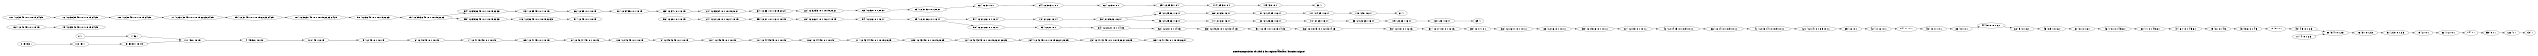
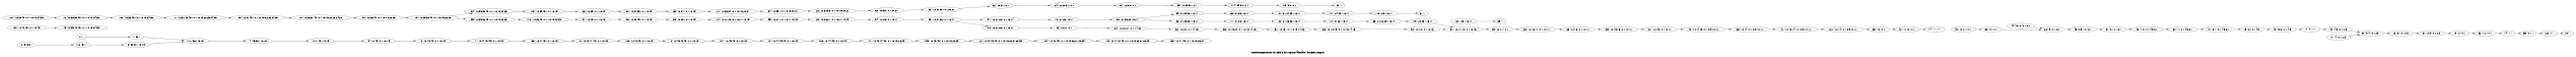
  digraph {
    label="Tree-decomposition of width 3 for register allocator (function _sigset)"
    rankdir=LR
    n1 [label="0 | : "]
    n2 [label="1 | 52 : "]
    n3 [label="111 | 50 : 18 19 "]
    n4 [label="2 | 51 52 : "]
    n5 [label="112 | 51 : "]
    n6 [label="3 | 50 51 : 18 19 "]
    n7 [label="4 | 49 50 : 18 19 "]
    n8 [label="110 | 49 : 18 19 "]
    n9 [label="5 | 12 49 : 0 1 18 19 "]
    n10 [label="6 | 12 48 49 : 0 1 18 19 "]
    n11 [label="7 | 12 47 48 49 : 0 1 18 19 "]
    n12 [label="109 | 12 47 49 : 0 1 18 19 "]
    n13 [label="8 | 12 46 47 49 : 0 1 18 19 "]
    n14 [label="108 | 12 46 49 : 0 1 18 19 "]
    n15 [label="9 | 12 45 46 49 : 0 1 18 19 "]
    n16 [label="107 | 12 45 49 : 0 1 18 19 "]
    n17 [label="10 | 12 44 45 49 : 0 1 18 19 "]
    n18 [label="106 | 12 44 49 : 0 1 18 19 "]
    n19 [label="11 | 12 43 44 49 : 0 1 18 19 28 29 "]
    n20 [label="105 | 12 43 49 : 0 1 18 19 28 29 "]
    n21 [label="12 | 12 42 43 49 : 0 1 18 19 26 27 28 29 "]
    n22 [label="104 | 12 42 49 : 0 1 18 19 26 27 28 29 "]
    n23 [label="13 | 12 41 42 49 : 0 1 18 19 26 27 28 29 "]
    n24 [label="103 | 12 41 49 : 0 1 18 19 26 27 "]
    n25 [label="102 | 12 40 49 : 0 1 18 19 "]
    n26 [label="15 | 12 39 40 49 : 0 1 18 19 24 25 "]
    n27 [label="101 | 12 39 49 : 0 1 18 19 24 25 "]
    n28 [label="16 | 12 38 39 49 : 0 1 18 19 24 25 "]
    n29 [label="100 | 12 38 49 : 0 1 18 19 24 25 "]
    n30 [label="17 | 12 37 38 49 : 0 1 18 19 22 23 24 25 "]
    n31 [label="99 | 12 37 49 : 0 1 18 19 22 23 24 25 "]
    n32 [label="18 | 12 36 37 49 : 0 1 18 19 22 23 24 25 "]
    n33 [label="98 | 12 36 49 : 0 1 18 19 22 23 "]
    n34 [label="19 | 12 35 36 49 : 0 1 18 19 22 23 "]
    n35 [label="54 | 12 35 36 49 : 0 1 18 19 22 23 "]
    n36 [label="59 | 12 35 36 49 : 0 1 18 19 22 23 "]
    n37 [label="113 | 12 35 49 : 0 1 18 19 "]
    n38 [label="116 | 12 36 49 : 0 1 18 19 22 23 "]
    n39 [label="20 | 12 34 35 : 0 1 18 19 "]
    n40 [label="65 | 12 34 : 0 1 18 19 "]
    n41 [label="21 | 12 33 34 : 0 1 18 19 20 21 "]
    n42 [label="64 | 12 33 : 0 1 18 19 20 21 "]
    n43 [label="22 | 12 32 33 : 0 1 18 19 20 21 "]
    n44 [label="63 | 12 32 : 0 1 20 21 "]
    n45 [label="23 | 12 31 32 : 0 1 20 21 "]
    n46 [label="62 | 12 31 : 0 1 "]
    n47 [label="24 | 12 30 31 : 0 1 "]
    n48 [label="61 | 12 30 : 0 1 "]
    n49 [label="25 | 12 29 30 : 0 1 "]
    n50 [label="114 | 29 30 : 0 1 "]
    n51 [label="115 | 30 : 0 1 "]
+   n52 [label="26 | 12 28 49 : 0 1 18 19 "]
    n53 [label="96 | 12 28 : 0 1 18 19 "]
    n54 [label="27 | 12 27 28 : 0 1 16 17 18 19 "]
    n55 [label="95 | 12 27 : 0 1 16 17 18 19 "]
    n56 [label="28 | 12 26 27 : 0 1 16 17 18 19 "]
    n57 [label="94 | 12 26 : 0 1 16 17 "]
    n58 [label="29 | 12 21 26 : 0 1 16 17 "]
    n59 [label="57 | 12 21 26 : 0 1 16 17 "]
    n60 [label="58 | 12 21 26 : 0 1 16 17 "]
    n61 [label="72 | 21 26 : 16 17 "]
    n62 [label="93 | 12 21 : 0 1 "]
    n63 [label="30 | 21 25 26 : 16 17 "]
    n64 [label="55 | 21 25 26 : 16 17 "]
    n65 [label="56 | 21 25 26 : 16 17 "]
    n66 [label="68 | 21 25 : 16 17 "]
    n67 [label="71 | 21 26 : 16 17 "]
    n68 [label="31 | 21 24 25 : 16 17 "]
    n69 [label="117 | 24 25 : 16 17 "]
    n70 [label="118 | 25 : 16 17 "]
    n71 [label="32 | 21 23 26 : 16 17 "]
    n72 [label="70 | 21 23 : 16 17 "]
    n73 [label="33 | 21 22 23 : 16 17 "]
    n74 [label="119 | 22 23 : 16 17 "]
    n75 [label="120 | 23 : 16 17 "]
    n76 [label="34 | 12 20 21 : 0 1 14 15 "]
    n77 [label="92 | 12 20 : 0 1 14 15 "]
    n78 [label="35 | 12 19 20 : 0 1 12 13 14 15 "]
    n79 [label="91 | 12 19 : 0 1 12 13 14 15 "]
    n80 [label="36 | 12 18 19 : 0 1 12 13 14 15 "]
    n81 [label="90 | 12 18 : 0 1 12 13 "]
    n82 [label="37 | 12 17 18 : 0 1 12 13 "]
    n83 [label="89 | 12 17 : 0 1 "]
    n84 [label="38 | 12 16 17 : 0 1 10 11 "]
    n85 [label="88 | 12 16 : 0 1 10 11 "]
    n86 [label="39 | 12 15 16 : 0 1 10 11 "]
    n87 [label="87 | 12 15 : 0 1 10 11 "]
    n88 [label="40 | 12 14 15 : 0 1 8 9 10 11 "]
    n89 [label="86 | 12 14 : 0 1 8 9 10 11 "]
    n90 [label="41 | 12 13 14 : 0 1 8 9 10 11 "]
    n91 [label="121 | 12 14 : 0 1 8 9 10 11 "]
    n92 [label="85 | 12 : 0 1 "]
    n93 [label="42 | 11 12 : 0 1 "]
    n94 [label="84 | 11 : 0 1 "]
    n95 [label="43 | 10 11 : 0 1 "]
    n96 [label="83 | 10 : 0 1 "]
    n97 [label="44 | 9 10 : 0 1 6 7 "]
    n98 [label="82 | 9 : 0 1 6 7 "]
    n99 [label="45 | 8 9 : 0 1 6 7 "]
    n100 [label="81 | 8 : 0 1 6 7 "]
    n101 [label="46 | 7 8 : 0 1 4 5 6 7 "]
    n102 [label="80 | 7 : 0 1 4 5 6 7 "]
    n103 [label="47 | 6 7 : 0 1 4 5 6 7 "]
    n104 [label="79 | 6 : 0 1 4 5 "]
    n105 [label="48 | 5 6 : 0 1 4 5 "]
    n106 [label="78 | 5 : 0 1 "]
    n107 [label="49 | 4 5 : 0 1 2 3 "]
    n108 [label="50 | 3 4 : 0 1 2 3 "]
    n109 [label="77 | 4 : 0 1 2 3 "]
    n110 [label="76 | 3 : 0 1 2 3 "]
    n111 [label="51 | 2 3 : 0 1 2 3 "]
    n112 [label="75 | 2 : 0 1 "]
    n113 [label="52 | 1 2 : 0 1 "]
    n114 [label="74 | 1 : "]
    n115 [label="53 | 0 1 : "]
    n116 [label="122 | 1 : "]
    n117 [label="73 | : "]
    n118 [label="66 | 12 35 : 0 1 18 19 "]
    n119 [label="97 | 12 49 : 0 1 18 19 "]
    n120 [label="60 | : "]
    n121 [label="67 | : "]
    n122 [label="69 | : "]
    n1 -> n2
    n2 -> n3
    n3 -> n7
    n4 -> n5
    n5 -> n6
    n6 -> n3
    n7 -> n8
    n8 -> n9
    n9 -> n10
    n10 -> n11
    n11 -> n12
    n12 -> n13
    n13 -> n14
    n14 -> n15
    n15 -> n16
    n16 -> n17
    n17 -> n18
    n18 -> n19
    n19 -> n20
    n20 -> n21
    n21 -> n22
    n22 -> n23
    n23 -> n24
    n25 -> n26
    n27 -> n28
    n28 -> n29
    n29 -> n30
    n30 -> n31
    n31 -> n32
    n32 -> n33
    n33 -> n34
    n34 -> n35
    n34 -> n36
    n35 -> n37
    n36 -> n38
    n37 -> n118
    n38 -> n119
    n39 -> n40
    n40 -> n41
    n41 -> n42
    n42 -> n43
    n43 -> n44
    n44 -> n45
    n45 -> n46
    n46 -> n47
    n47 -> n48
    n48 -> n49
    n49 -> n50
    n50 -> n51
    n51 -> n120
+   n52 -> n53
    n53 -> n54
    n54 -> n55
    n55 -> n56
    n56 -> n57
    n57 -> n58
    n58 -> n59
    n58 -> n60
    n59 -> n61
    n60 -> n62
    n61 -> n63
    n62 -> n76
    n63 -> n64
    n63 -> n65
    n64 -> n66
    n65 -> n67
    n66 -> n68
    n67 -> n71
    n68 -> n69
    n69 -> n70
    n70 -> n121
    n71 -> n72
    n72 -> n73
    n73 -> n74
-   n74 -> n75
+   n74 -> n82
    n75 -> n122
    n76 -> n77
    n77 -> n78
    n78 -> n79
    n79 -> n80
    n80 -> n81
    n81 -> n82
    n82 -> n83
    n83 -> n84
    n84 -> n85
    n85 -> n86
    n86 -> n87
    n87 -> n88
    n88 -> n89
    n89 -> n90
    n90 -> n91
    n91 -> n92
    n92 -> n93
    n93 -> n94
-   n94 -> n95
    n95 -> n96
-   n96 -> n97
+   n96 -> n98
    n97 -> n98
    n98 -> n99
    n99 -> n100
    n100 -> n101
    n101 -> n102
    n102 -> n103
    n103 -> n104
    n104 -> n105
    n105 -> n106
    n106 -> n107
    n107 -> n108
    n108 -> n110
    n109 -> n108
    n110 -> n111
    n111 -> n112
    n112 -> n113
    n113 -> n114
    n114 -> n115
    n115 -> n116
    n116 -> n117
    n118 -> n39
+   n119 -> n52
  }
